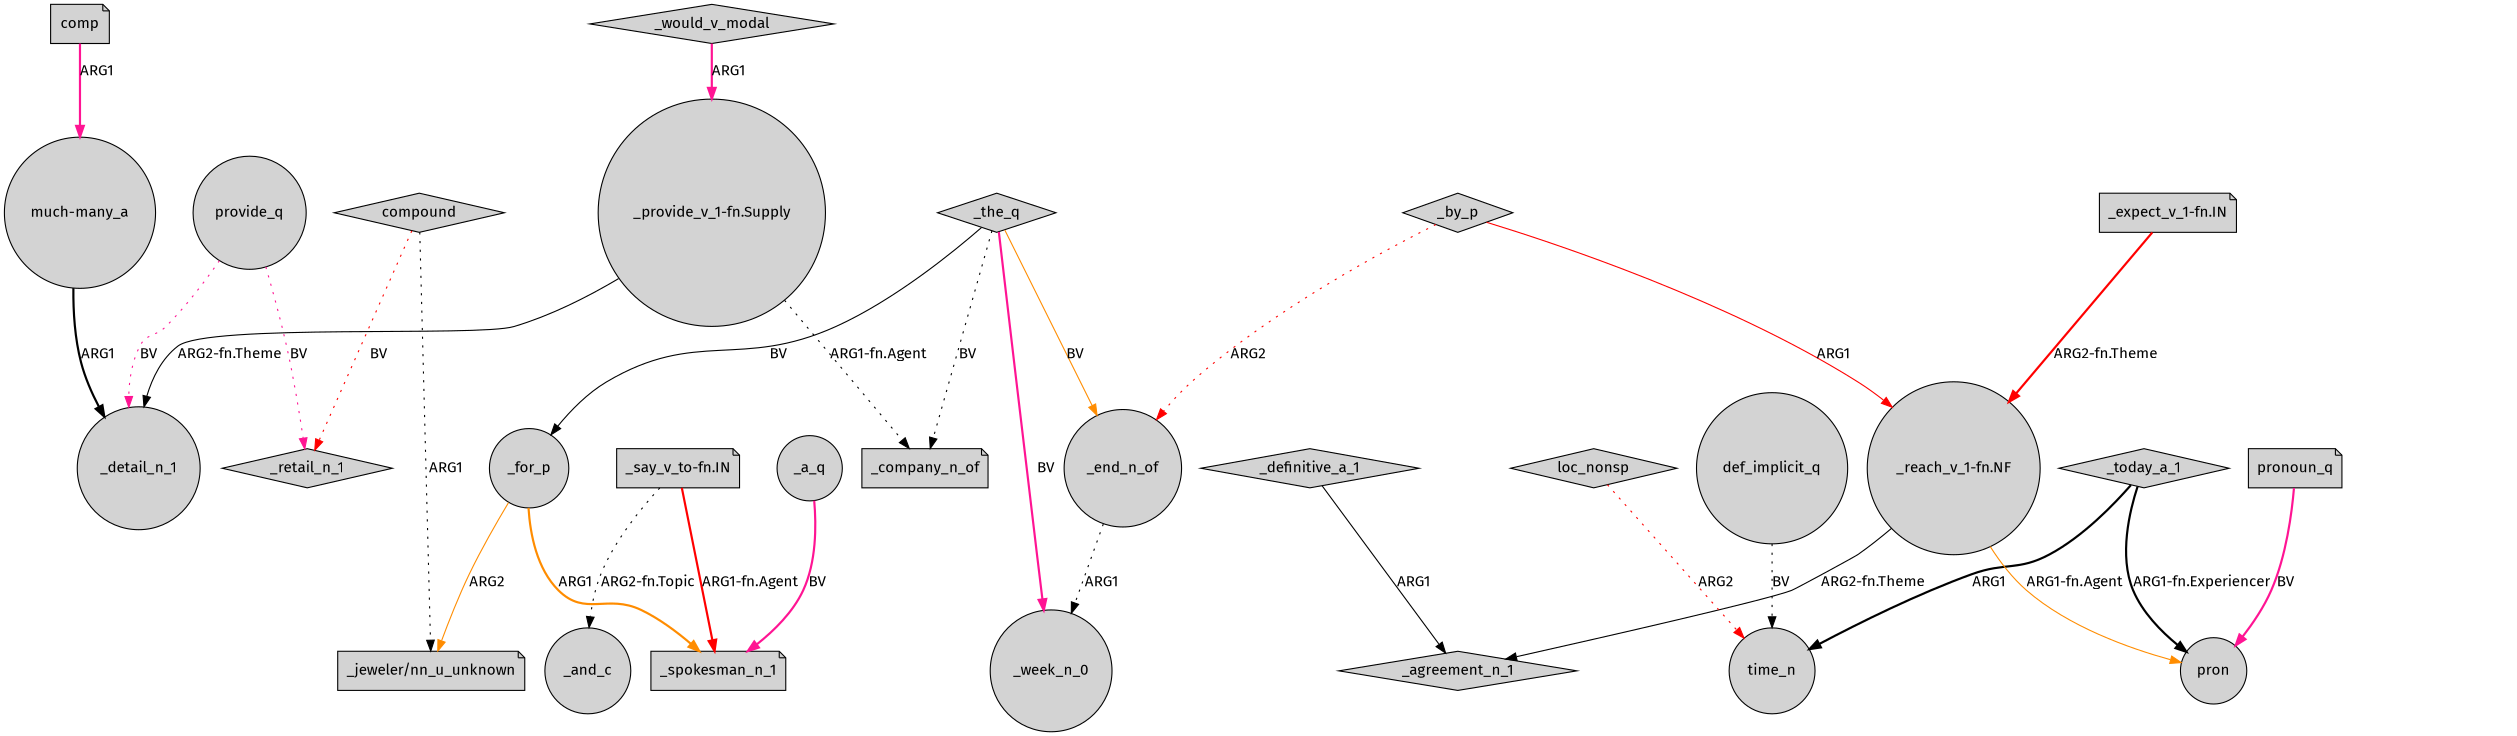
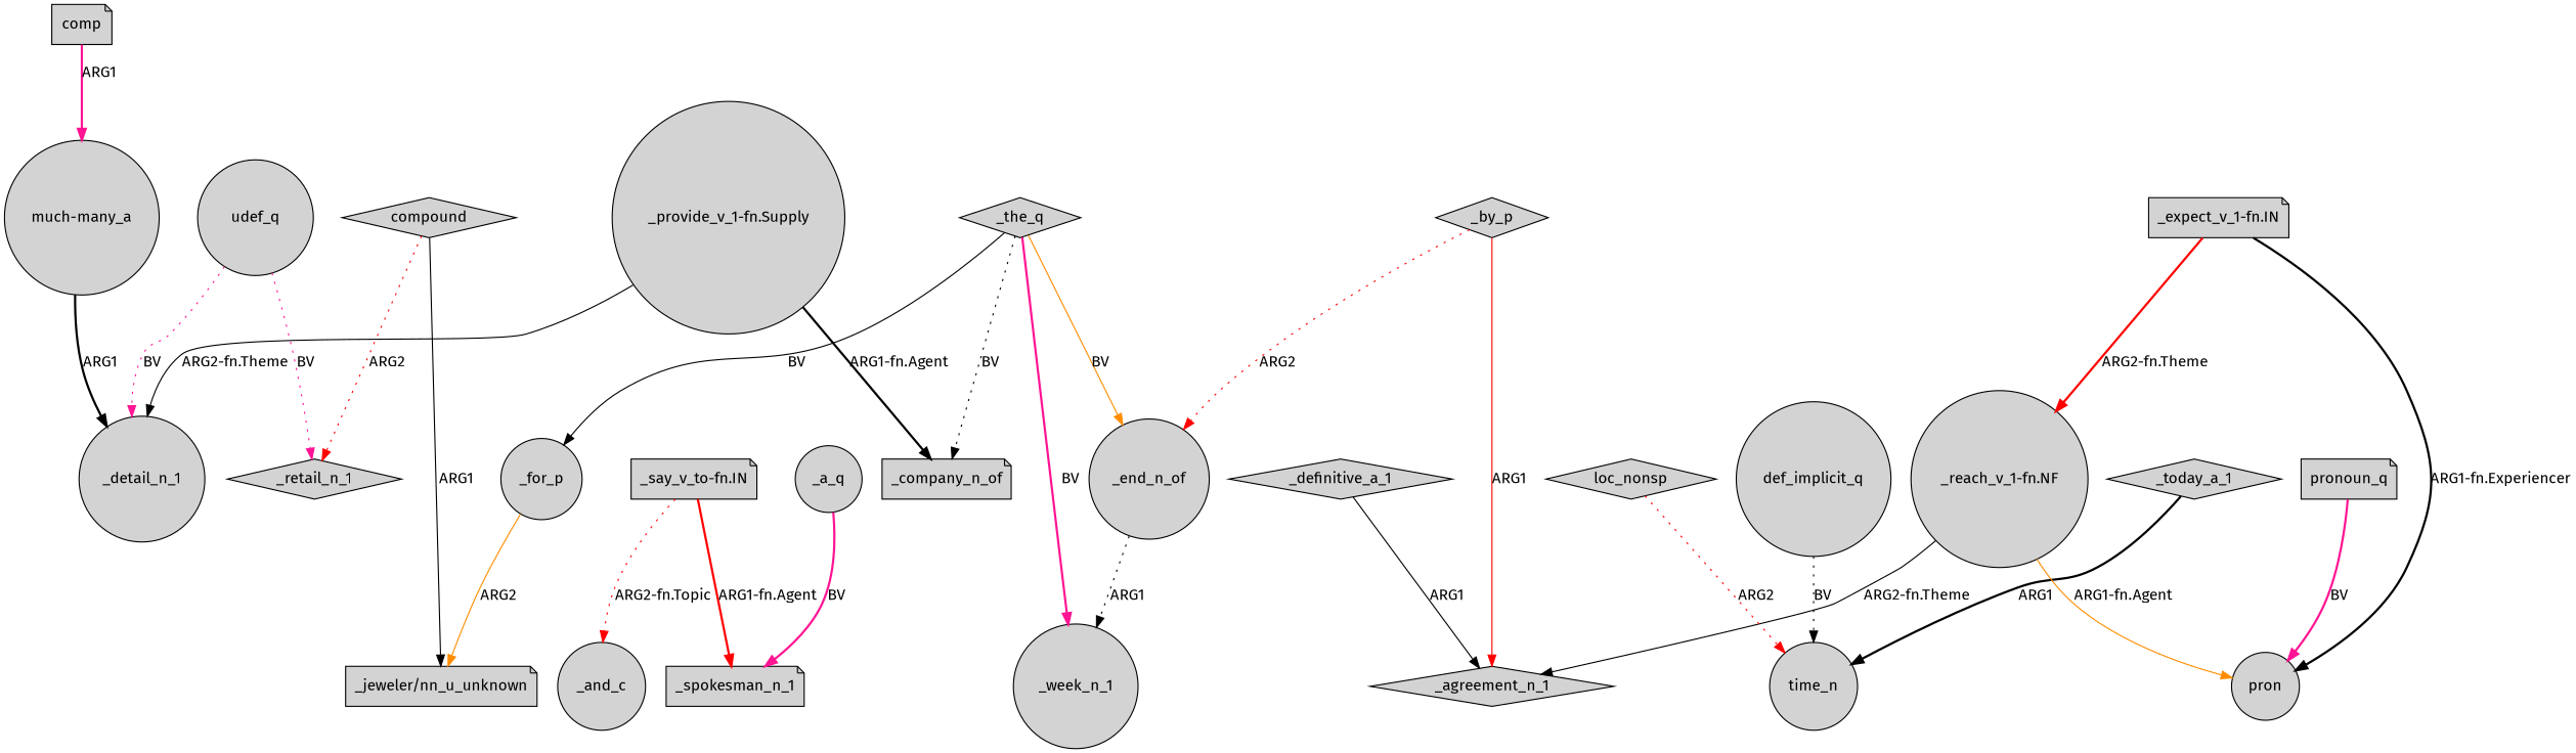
  digraph {
    fontname="Fira Sans"
    node [fontname="Fira Sans" shape=circle style=filled]
    edge [color=black fontname="Fira Sans" style=bold]
    _company_n_of [shape=note]
    "_provide_v_1-fn.Supply"
    _detail_n_1
    _spokesman_n_1 [shape=note]
    _for_p
    "_jeweler/nn_u_unknown" [shape=note]
    _end_n_of
-   _week_n_1 [label=_week_n_0]
+   _week_n_1
    _today_a_1 [shape=diamond]
    time_n
    _the_q [shape=diamond]
    compound [shape=diamond]
    _retail_n_1 [shape=diamond]
    "much-many_a"
-   _would_v_modal [shape=diamond]
    _by_p [shape=diamond]
    "_reach_v_1-fn.NF"
    pron
    _agreement_n_1 [shape=diamond]
    loc_nonsp [shape=diamond]
    "_say_v_to-fn.IN" [shape=note]
    _and_c
    pronoun_q [shape=note]
    comp [shape=note]
    "_expect_v_1-fn.IN" [shape=note]
    _a_q
-   udef_q [label=provide_q]
+   udef_q
    def_implicit_q
    _definitive_a_1 [shape=diamond]
-   "_provide_v_1-fn.Supply" -> _company_n_of [label="ARG1-fn.Agent" style=dotted]
+   "_provide_v_1-fn.Supply" -> _company_n_of [label="ARG1-fn.Agent"]
    "_provide_v_1-fn.Supply" -> _detail_n_1 [label="ARG2-fn.Theme" style=solid]
-   _for_p -> _spokesman_n_1 [color=darkorange label=ARG1]
    _for_p -> "_jeweler/nn_u_unknown" [color=darkorange label=ARG2 style=solid]
    _end_n_of -> _week_n_1 [label=ARG1 style=dotted]
    _today_a_1 -> time_n [label=ARG1]
    _the_q -> _company_n_of [label=BV style=dotted]
    _the_q -> _for_p [label=BV style=solid]
    _the_q -> _end_n_of [color=darkorange label=BV style=solid]
    _the_q -> _week_n_1 [color=deeppink label=BV]
-   compound -> "_jeweler/nn_u_unknown" [label=ARG1 style=dotted]
-   compound -> _retail_n_1 [color=red label=BV style=dotted]
+   compound -> "_jeweler/nn_u_unknown" [label=ARG1 style=solid]
+   compound -> _retail_n_1 [color=red label=ARG2 style=dotted]
    "much-many_a" -> _detail_n_1 [label=ARG1]
-   _would_v_modal -> "_provide_v_1-fn.Supply" [color=deeppink label=ARG1]
    _by_p -> _end_n_of [color=red label=ARG2 style=dotted]
-   _by_p -> "_reach_v_1-fn.NF" [color=red label=ARG1 style=solid]
+   _by_p -> _agreement_n_1 [color=red label=ARG1 style=solid]
    "_reach_v_1-fn.NF" -> pron [color=darkorange label="ARG1-fn.Agent" style=solid]
    "_reach_v_1-fn.NF" -> _agreement_n_1 [label="ARG2-fn.Theme" style=solid]
    loc_nonsp -> time_n [color=red label=ARG2 style=dotted]
    "_say_v_to-fn.IN" -> _spokesman_n_1 [color=red label="ARG1-fn.Agent"]
-   "_say_v_to-fn.IN" -> _and_c [label="ARG2-fn.Topic" style=dotted]
+   "_say_v_to-fn.IN" -> _and_c [color=red label="ARG2-fn.Topic" style=dotted]
    pronoun_q -> pron [color=deeppink label=BV]
    comp -> "much-many_a" [color=deeppink label=ARG1]
    "_expect_v_1-fn.IN" -> "_reach_v_1-fn.NF" [color=red label="ARG2-fn.Theme"]
-   _today_a_1 -> pron [label="ARG1-fn.Experiencer"]
+   "_expect_v_1-fn.IN" -> pron [label="ARG1-fn.Experiencer"]
    _a_q -> _spokesman_n_1 [color=deeppink label=BV]
    udef_q -> _detail_n_1 [color=deeppink label=BV style=dotted]
    udef_q -> _retail_n_1 [color=deeppink label=BV style=dotted]
    def_implicit_q -> time_n [label=BV style=dotted]
    _definitive_a_1 -> _agreement_n_1 [label=ARG1 style=solid]
  }
